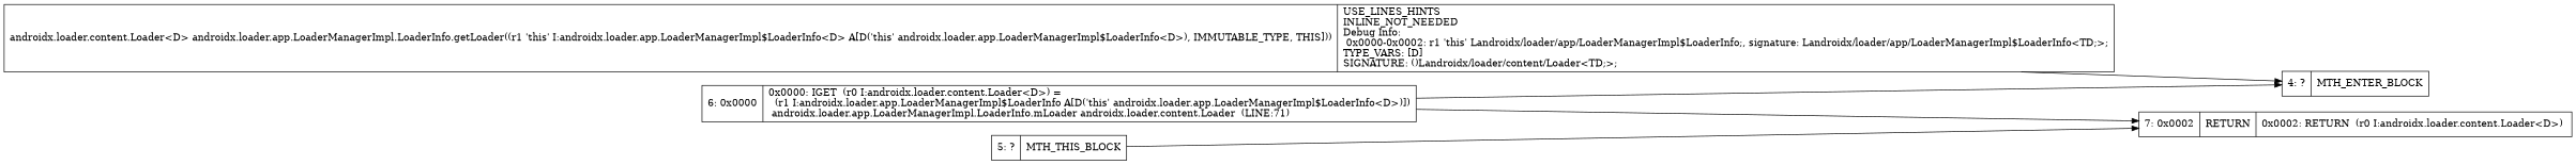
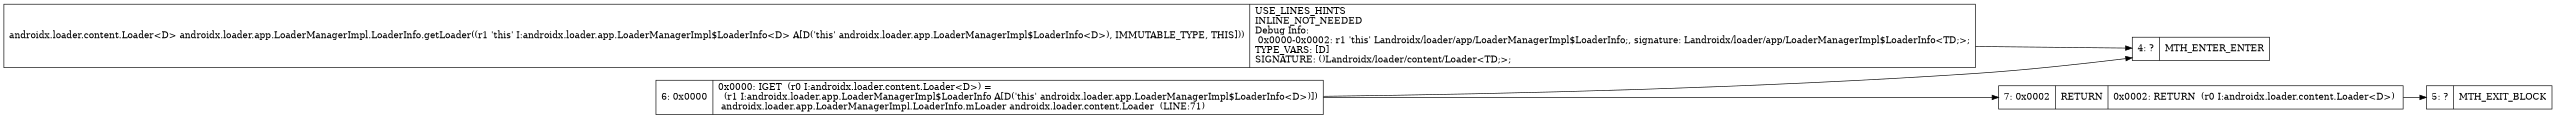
  digraph {
    rankdir=LR
    node [shape=record]
-   n1 [label="{4\:\ ?|MTH_ENTER_BLOCK\l}"]
+   n1 [label="{4\:\ ?|MTH_ENTER_ENTER\l}"]
    n2 [label="{6\:\ 0x0000|0x0000: IGET  (r0 I:androidx.loader.content.Loader\<D\>) = \l  (r1 I:androidx.loader.app.LoaderManagerImpl$LoaderInfo A[D('this' androidx.loader.app.LoaderManagerImpl$LoaderInfo\<D\>)])\l androidx.loader.app.LoaderManagerImpl.LoaderInfo.mLoader androidx.loader.content.Loader  (LINE:71)\l}"]
    n3 [label="{7\:\ 0x0002|RETURN\l|0x0002: RETURN  (r0 I:androidx.loader.content.Loader\<D\>) \l}"]
-   n4 [label="{5\:\ ?|MTH_THIS_BLOCK\l}"]
+   n4 [label="{5\:\ ?|MTH_EXIT_BLOCK\l}"]
    n5 [label="{androidx.loader.content.Loader\<D\> androidx.loader.app.LoaderManagerImpl.LoaderInfo.getLoader((r1 'this' I:androidx.loader.app.LoaderManagerImpl$LoaderInfo\<D\> A[D('this' androidx.loader.app.LoaderManagerImpl$LoaderInfo\<D\>), IMMUTABLE_TYPE, THIS]))  | USE_LINES_HINTS\lINLINE_NOT_NEEDED\lDebug Info:\l  0x0000\-0x0002: r1 'this' Landroidx\/loader\/app\/LoaderManagerImpl$LoaderInfo;, signature: Landroidx\/loader\/app\/LoaderManagerImpl$LoaderInfo\<TD;\>;\lTYPE_VARS: [D]\lSIGNATURE: ()Landroidx\/loader\/content\/Loader\<TD;\>;\l}"]
    n2 -> n1
    n2 -> n3
-   n4 -> n3
+   n3 -> n4
    n5 -> n1
  }
